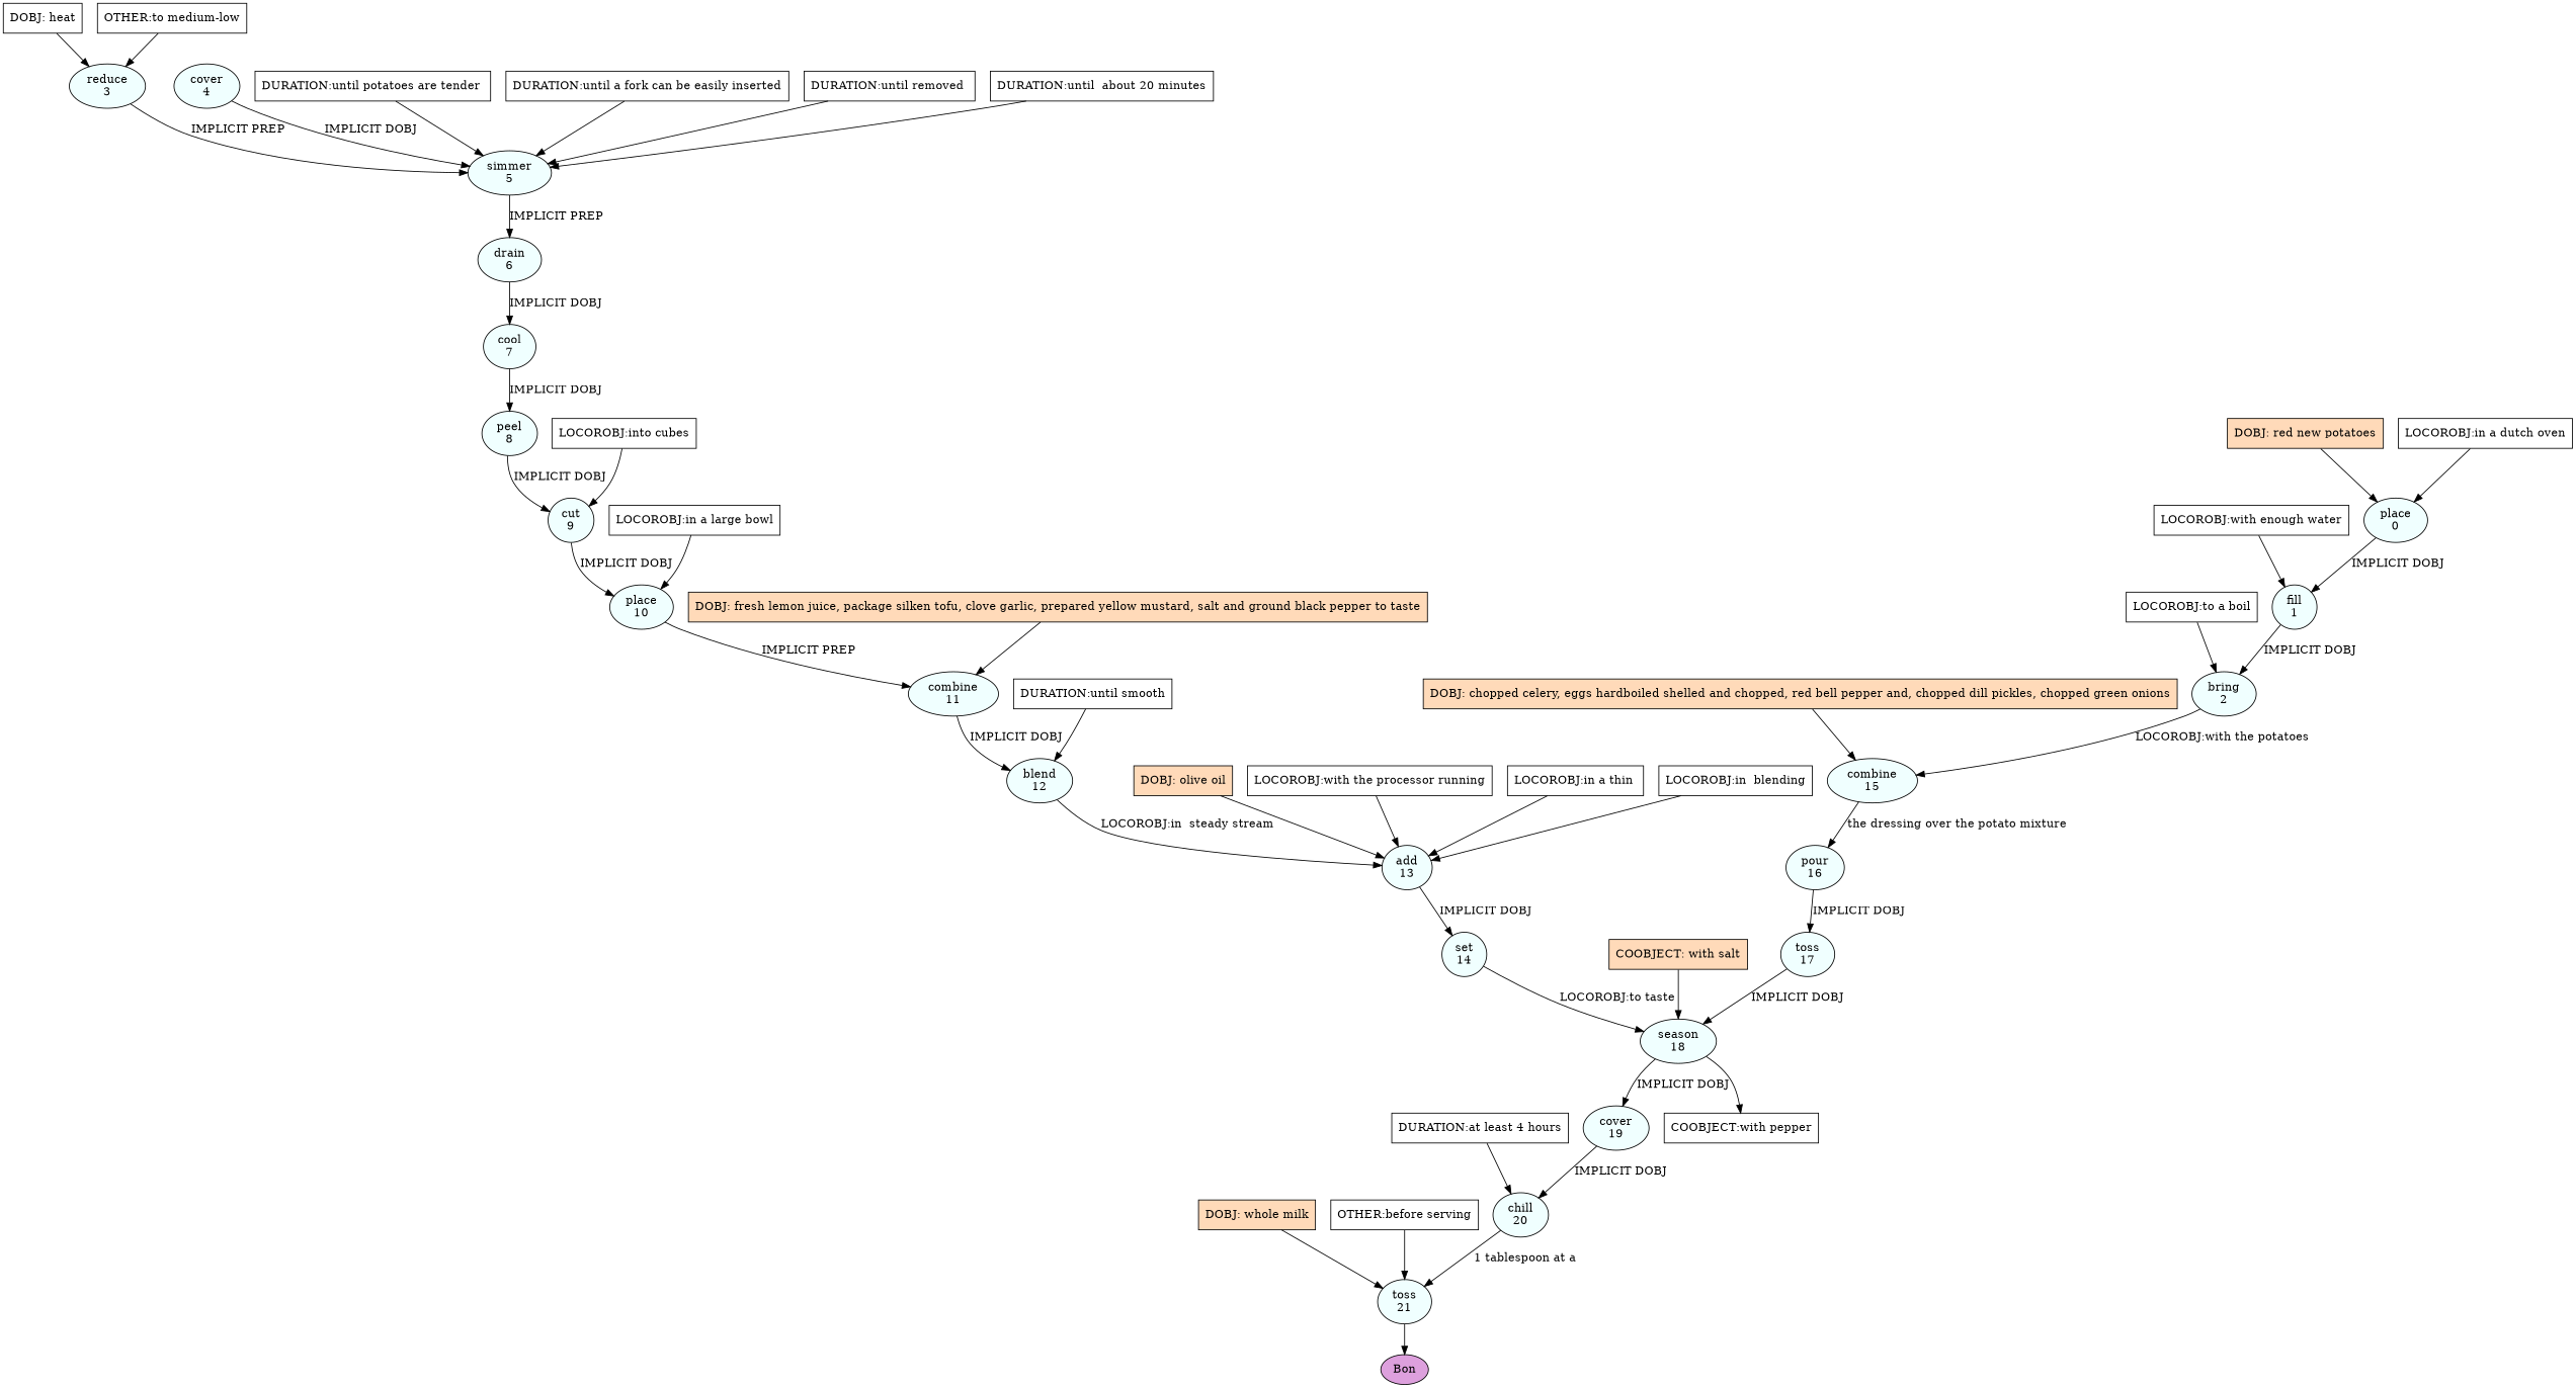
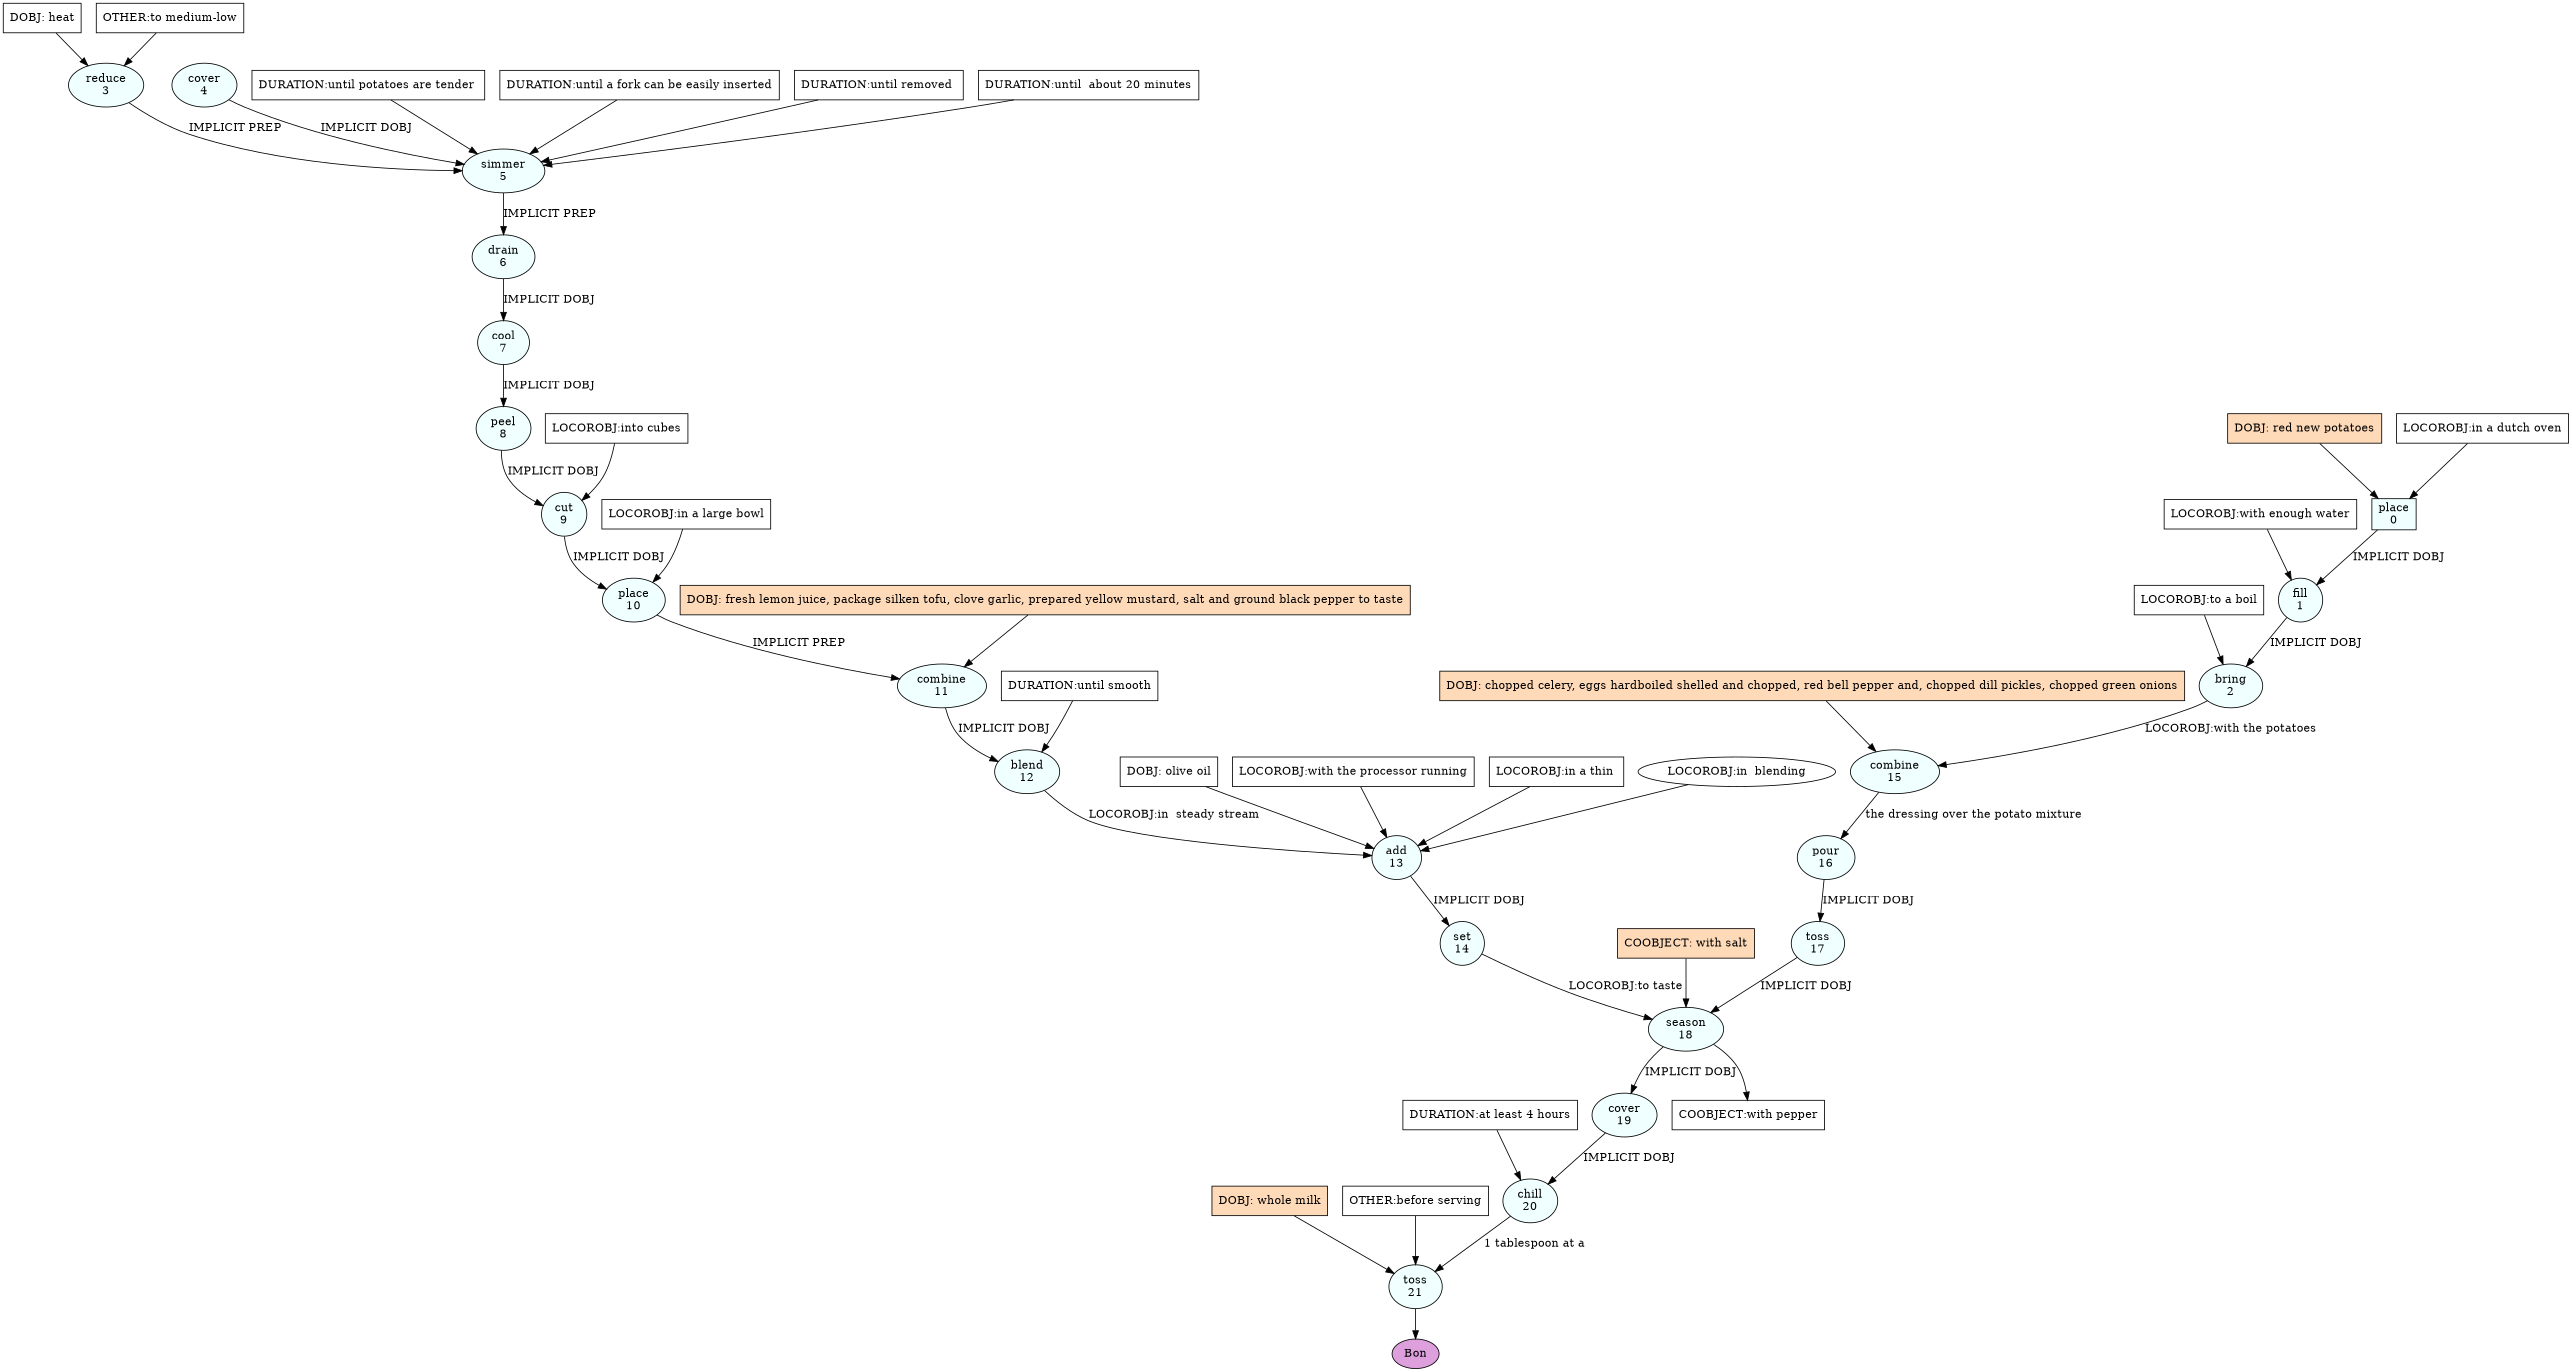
  digraph {
    node [fillcolor=azure shape=box style=filled]
-   n1 [label="place\n0" shape=oval]
+   n1 [label="place\n0"]
    n2 [label="fill\n1" shape=oval]
    n3 [label="bring\n2" shape=oval]
    n4 [label="combine\n15" shape=oval]
    n5 [label="pour\n16" shape=oval]
    n6 [label="reduce\n3" shape=oval]
    n7 [label="simmer\n5" shape=oval]
    n8 [label="drain\n6" shape=oval]
    n9 [label="cover\n4" shape=oval]
    n10 [label="cool\n7" shape=oval]
    n11 [label="peel\n8" shape=oval]
    n12 [label="cut\n9" shape=oval]
    n13 [label="place\n10" shape=oval]
    n14 [label="combine\n11" shape=oval]
    n15 [label="blend\n12" shape=oval]
    n16 [label="add\n13" shape=oval]
    n17 [label="set\n14" shape=oval]
    n18 [label="season\n18" shape=oval]
    n19 [label="cover\n19" shape=oval]
    n20 [fillcolor=white label="COOBJECT:with pepper"]
    n21 [label="toss\n17" shape=oval]
    n22 [label="chill\n20" shape=oval]
    n23 [label="toss\n21" shape=oval]
    n24 [fillcolor=plum label=Bon shape=oval]
    n25 [fillcolor=white label="DOBJ: heat"]
    n26 [fillcolor=white label="OTHER:to medium-low"]
    n27 [fillcolor=peachpuff label="DOBJ: red new potatoes"]
    n28 [fillcolor=white label="LOCOROBJ:in a dutch oven"]
    n29 [fillcolor=white label="LOCOROBJ:with enough water"]
    n30 [fillcolor=white label="LOCOROBJ:to a boil"]
    n31 [fillcolor=white label="DURATION:until potatoes are tender "]
    n32 [fillcolor=white label="DURATION:until a fork can be easily inserted"]
    n33 [fillcolor=white label="DURATION:until removed "]
    n34 [fillcolor=white label="DURATION:until  about 20 minutes"]
    n35 [fillcolor=white label="LOCOROBJ:into cubes"]
    n36 [fillcolor=white label="LOCOROBJ:in a large bowl"]
    n37 [fillcolor=peachpuff label="DOBJ: fresh lemon juice, package silken tofu, clove garlic, prepared yellow mustard, salt and ground black pepper to taste"]
    n38 [fillcolor=white label="DURATION:until smooth"]
-   n39 [fillcolor=peachpuff label="DOBJ: olive oil"]
+   n39 [fillcolor=white label="DOBJ: olive oil"]
    n40 [fillcolor=white label="LOCOROBJ:with the processor running"]
    n41 [fillcolor=white label="LOCOROBJ:in a thin "]
-   n42 [fillcolor=white label="LOCOROBJ:in  blending"]
+   n42 [fillcolor=white label="LOCOROBJ:in  blending" shape=ellipse]
    n43 [fillcolor=peachpuff label="DOBJ: chopped celery, eggs hardboiled shelled and chopped, red bell pepper and, chopped dill pickles, chopped green onions"]
    n44 [fillcolor=peachpuff label="COOBJECT: with salt"]
    n45 [fillcolor=white label="DURATION:at least 4 hours"]
    n46 [fillcolor=peachpuff label="DOBJ: whole milk"]
    n47 [fillcolor=white label="OTHER:before serving"]
    n1 -> n2 [label="IMPLICIT DOBJ"]
    n2 -> n3 [label="IMPLICIT DOBJ"]
    n3 -> n4 [label="LOCOROBJ:with the potatoes"]
    n4 -> n5 [label="the dressing over the potato mixture"]
    n5 -> n21 [label="IMPLICIT DOBJ"]
    n6 -> n7 [label="IMPLICIT PREP"]
    n7 -> n8 [label="IMPLICIT PREP"]
    n8 -> n10 [label="IMPLICIT DOBJ"]
    n9 -> n7 [label="IMPLICIT DOBJ"]
    n10 -> n11 [label="IMPLICIT DOBJ"]
    n11 -> n12 [label="IMPLICIT DOBJ"]
    n12 -> n13 [label="IMPLICIT DOBJ"]
    n13 -> n14 [label="IMPLICIT PREP"]
    n14 -> n15 [label="IMPLICIT DOBJ"]
    n15 -> n16 [label="LOCOROBJ:in  steady stream "]
    n16 -> n17 [label="IMPLICIT DOBJ"]
    n17 -> n18 [label="LOCOROBJ:to taste"]
    n18 -> n19 [label="IMPLICIT DOBJ"]
    n18 -> n20
    n19 -> n22 [label="IMPLICIT DOBJ"]
    n21 -> n18 [label="IMPLICIT DOBJ"]
    n22 -> n23 [label=" 1 tablespoon at a"]
    n23 -> n24
    n25 -> n6
    n26 -> n6
    n27 -> n1
    n28 -> n1
    n29 -> n2
    n30 -> n3
    n31 -> n7
    n32 -> n7
    n33 -> n7
    n34 -> n7
    n35 -> n12
    n36 -> n13
    n37 -> n14
    n38 -> n15
    n39 -> n16
    n40 -> n16
    n41 -> n16
    n42 -> n16
    n43 -> n4
    n44 -> n18
    n45 -> n22
    n46 -> n23
    n47 -> n23
  }
